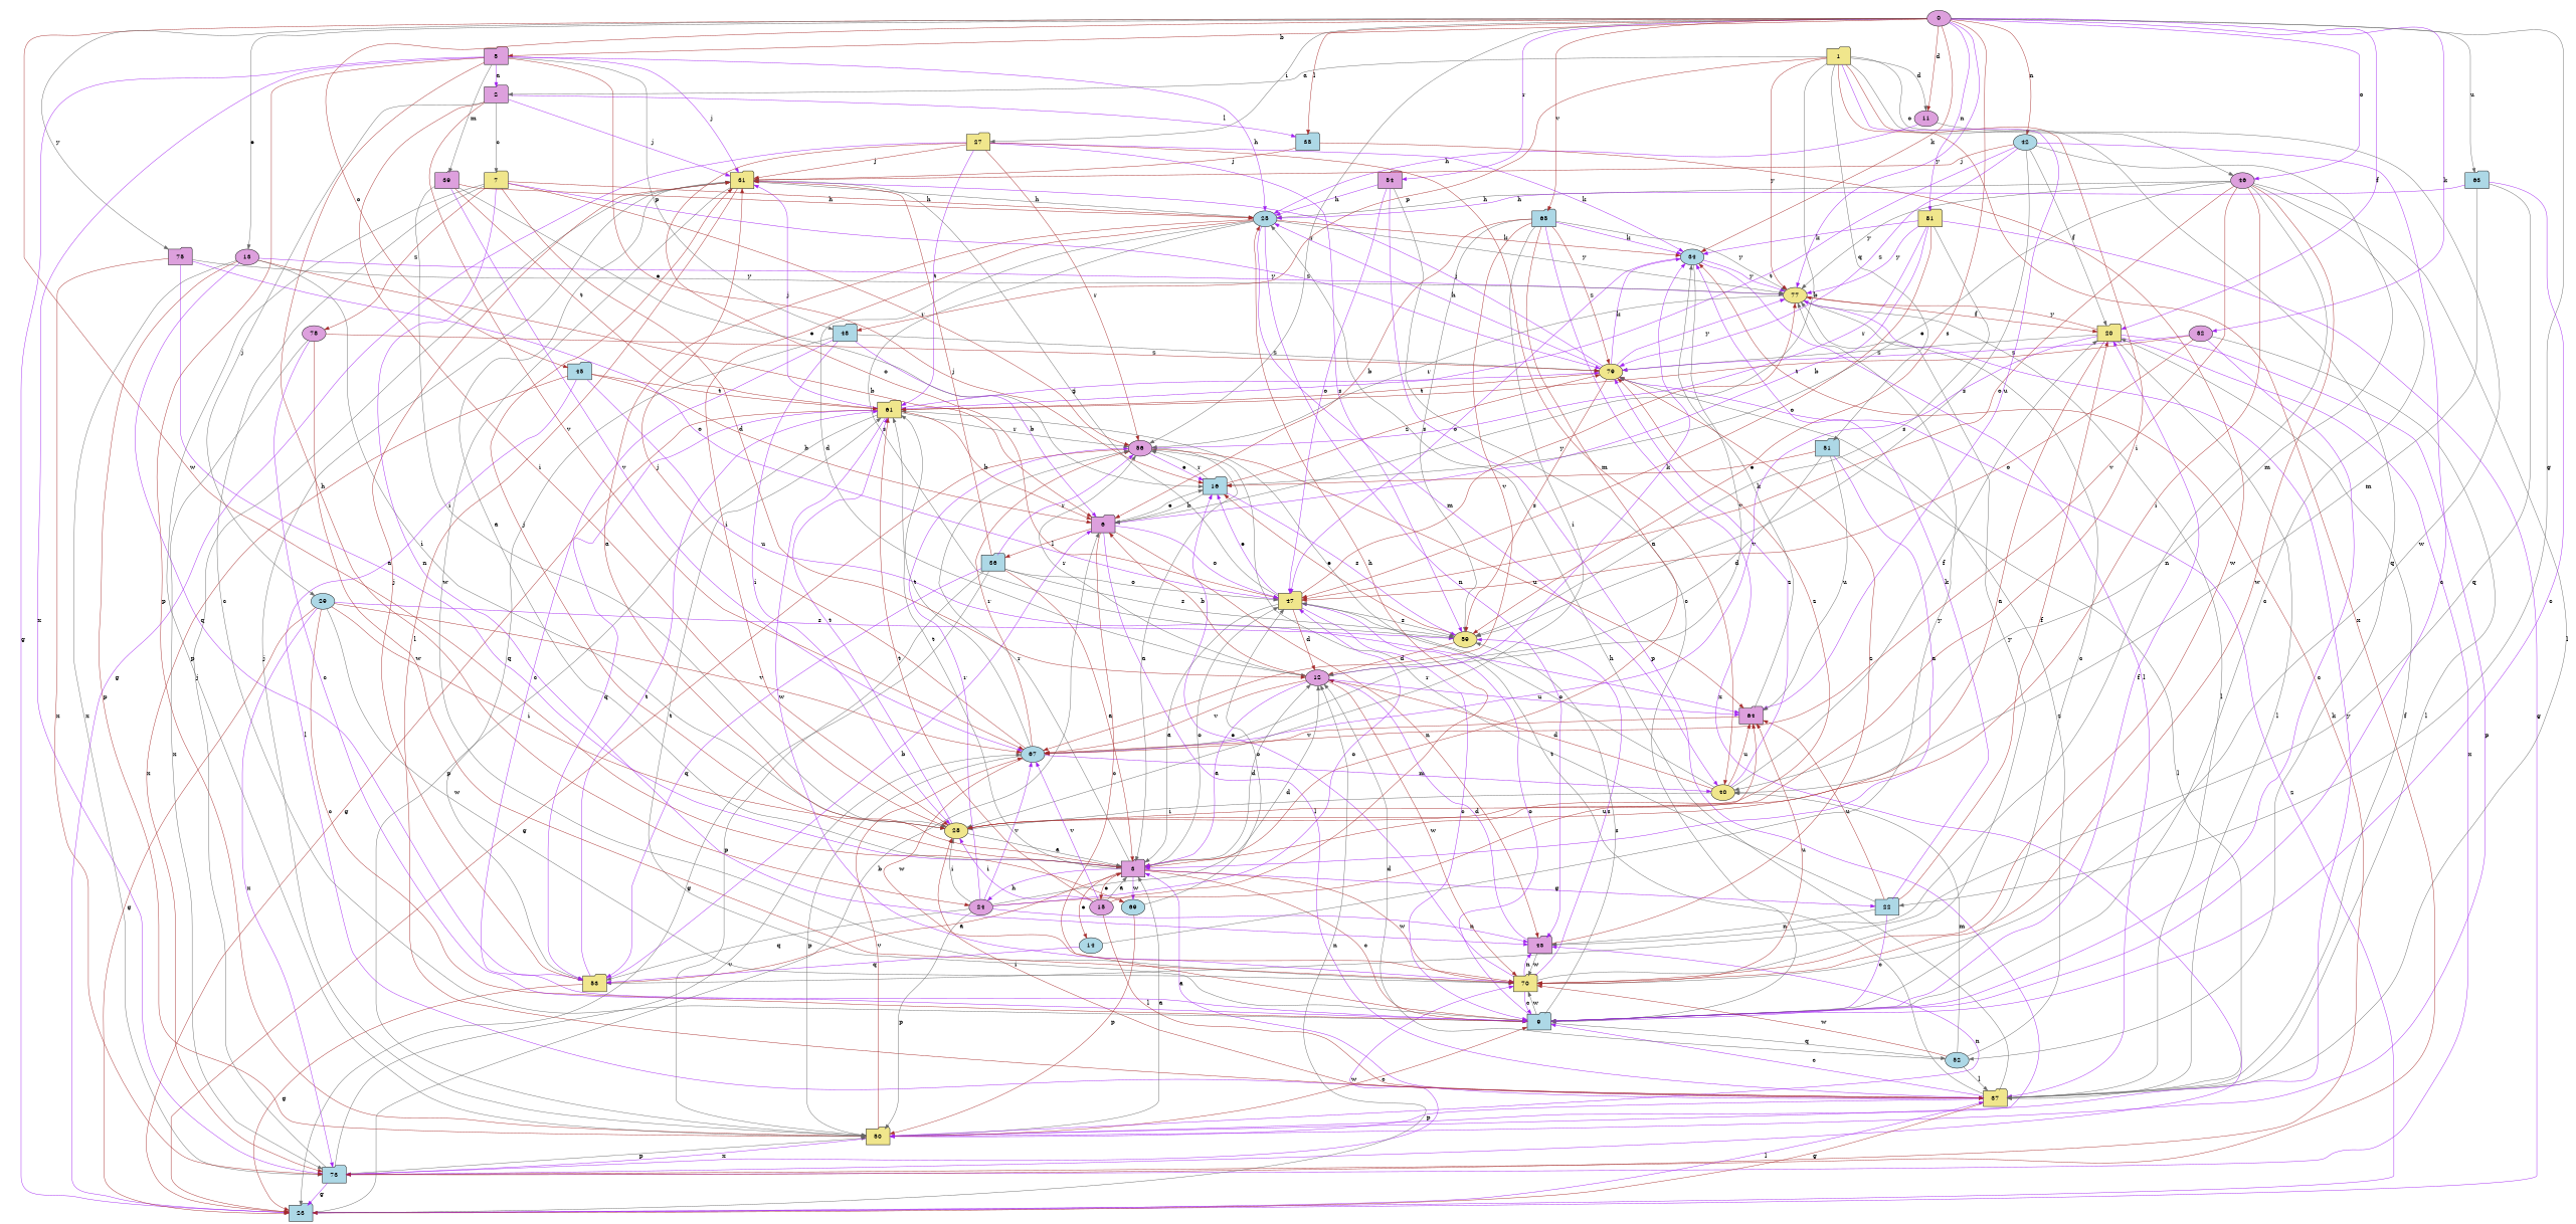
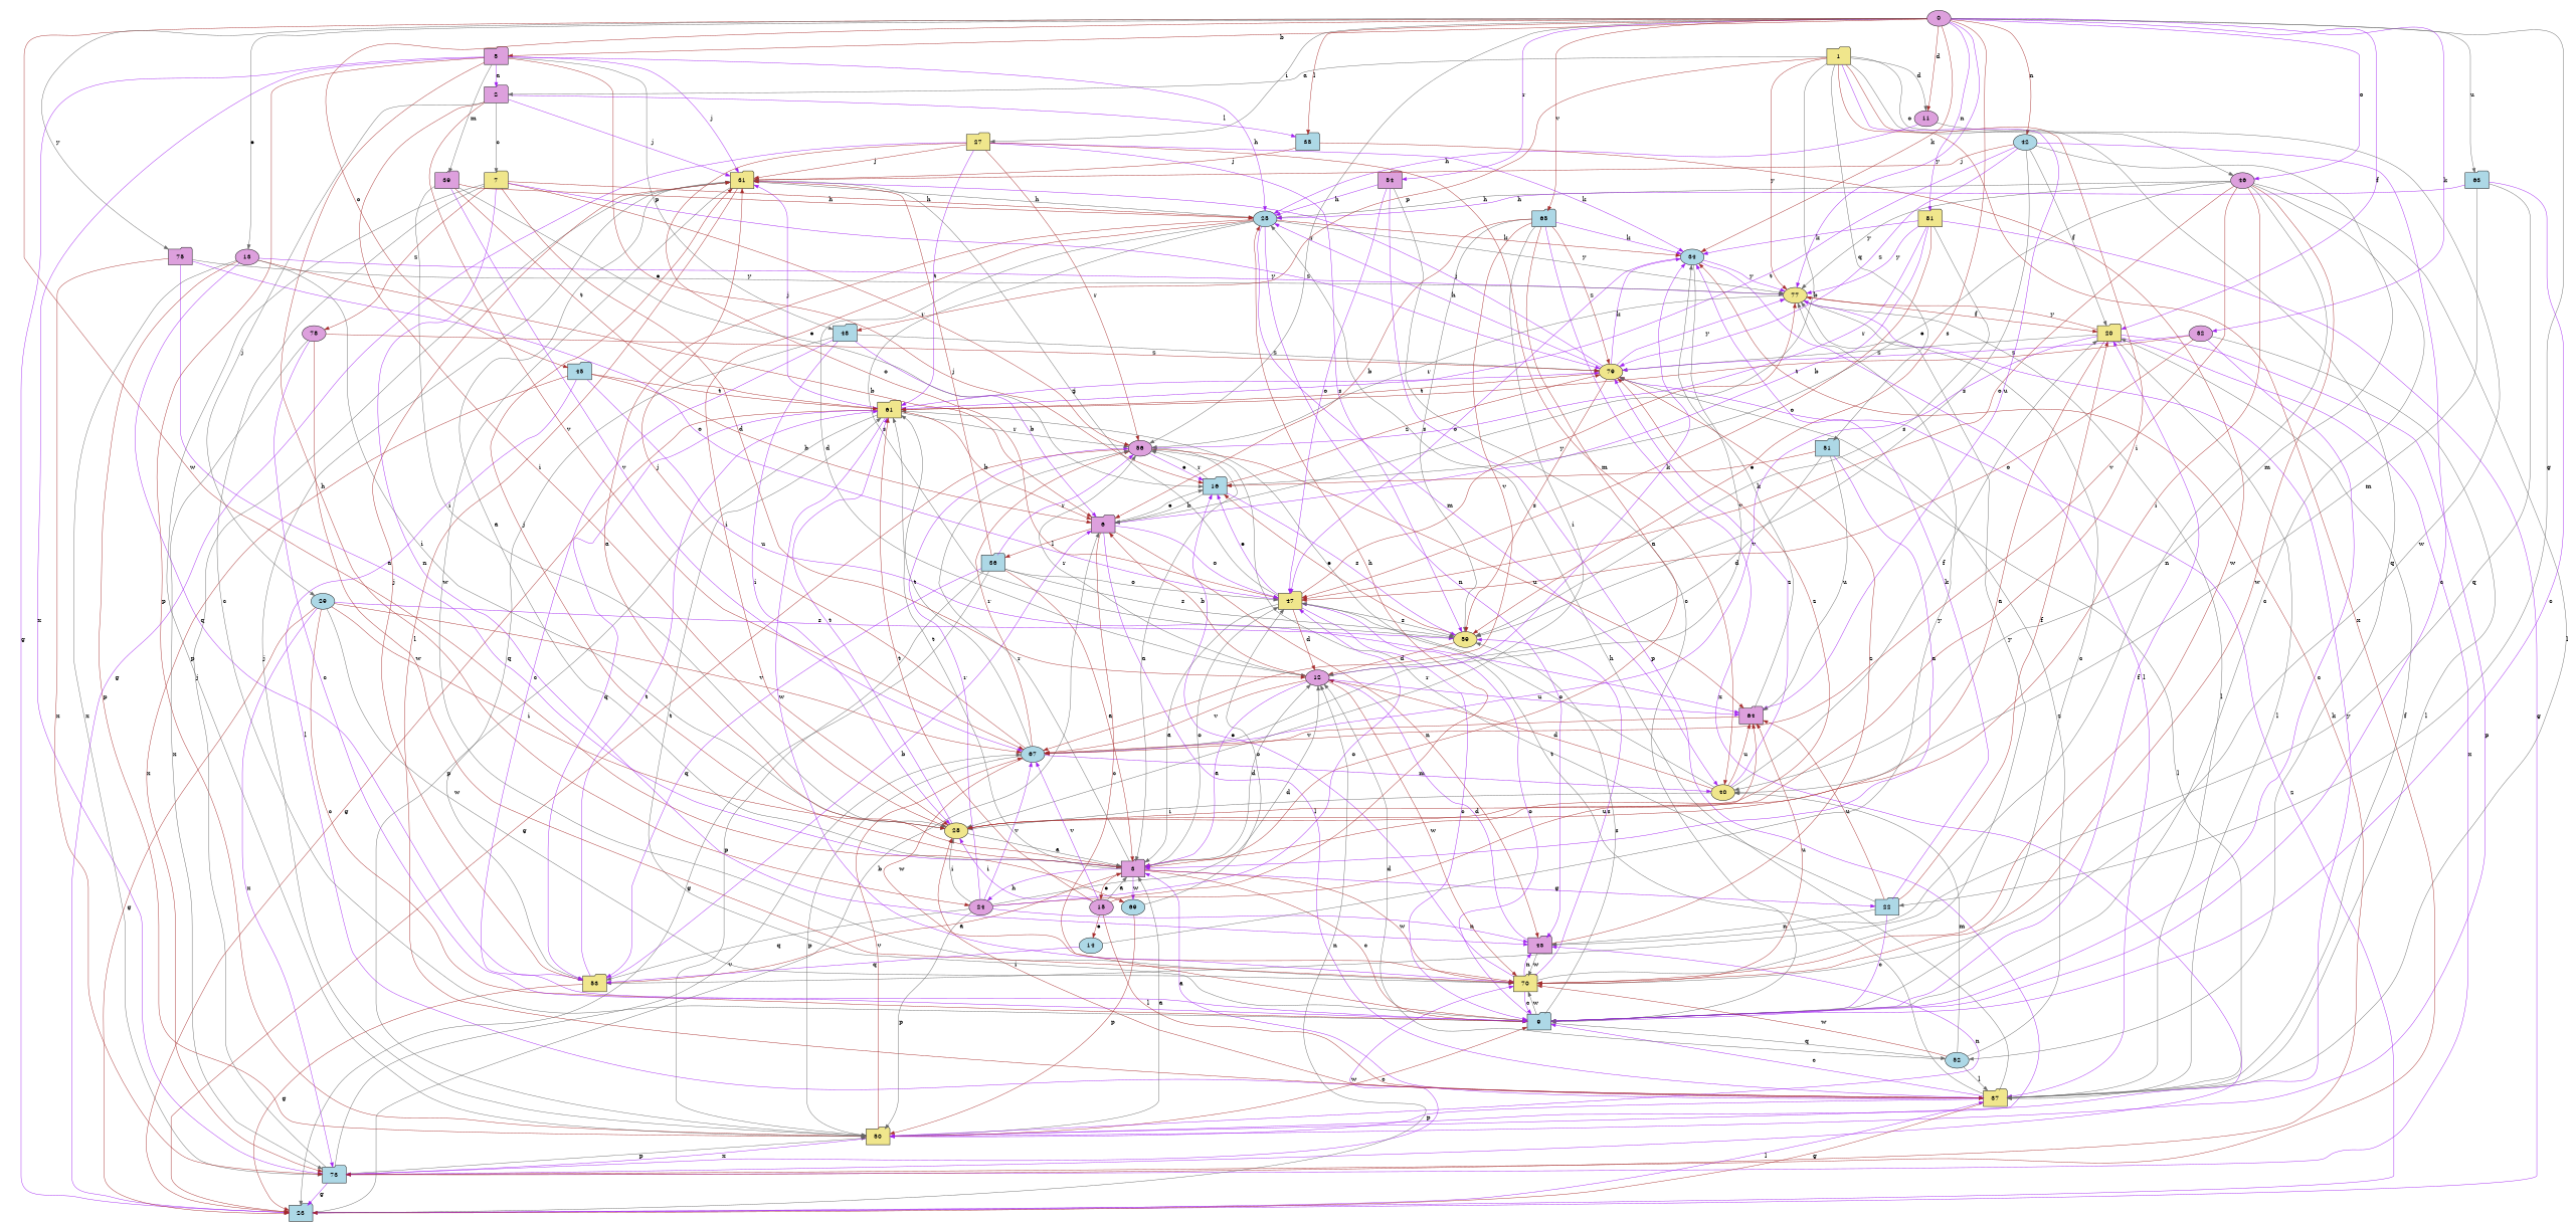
  strict digraph {
    node [fillcolor=lightblue shape=folder style=filled]
    edge [color=gray40]
    0 [fillcolor=plum shape=ellipse]
    5 [fillcolor=plum]
    11 [fillcolor=plum shape=ellipse]
    13 [fillcolor=plum shape=ellipse]
    20 [fillcolor=khaki]
    22
    27 [fillcolor=khaki]
    32 [fillcolor=plum shape=ellipse]
    34 [shape=ellipse]
    35
    n11 [fillcolor=khaki label=81]
    42 [shape=ellipse]
    45
    46 [fillcolor=plum shape=ellipse]
    54 [fillcolor=plum]
    56 [fillcolor=plum shape=ellipse]
    59 [fillcolor=khaki shape=ellipse]
    63
    65
    69 [shape=ellipse]
    75 [fillcolor=plum]
    77 [fillcolor=khaki shape=ellipse]
    2 [fillcolor=plum]
    48
    73
    31 [fillcolor=khaki]
    24 [fillcolor=plum shape=ellipse]
    16
    23
    25 [shape=ellipse]
    39 [fillcolor=plum]
    50 [fillcolor=khaki]
    70 [fillcolor=khaki]
    6 [fillcolor=plum]
    28 [fillcolor=khaki shape=ellipse]
    53 [fillcolor=khaki]
    67 [shape=ellipse]
    3 [fillcolor=plum]
    37 [fillcolor=khaki]
    79 [fillcolor=khaki shape=ellipse]
    64 [fillcolor=plum]
    9
    43 [fillcolor=plum]
    47 [fillcolor=khaki]
    61 [fillcolor=khaki]
    40 [fillcolor=khaki shape=ellipse]
    12 [fillcolor=plum shape=ellipse]
    1 [fillcolor=khaki]
    51
    52 [shape=ellipse]
    7 [fillcolor=khaki]
    29 [shape=ellipse]
    36
    78 [fillcolor=plum shape=ellipse]
    14 [shape=ellipse]
    15 [fillcolor=plum shape=ellipse]
    0 -> 5 [color=brown label=b]
    0 -> 11 [color=brown label=d]
    0 -> 13 [label=e]
    0 -> 20 [color=purple label=f]
    0 -> 22 [label=g]
    0 -> 27 [label=i]
    0 -> 32 [color=purple label=k]
    0 -> 34 [color=brown label=k]
    0 -> 35 [color=brown label=l]
    0 -> n11 [color=purple label=n]
    0 -> 42 [color=brown label=n]
    0 -> 45 [color=brown label=o]
    0 -> 46 [color=purple label=o]
    0 -> 54 [color=purple label=r]
    0 -> 56 [label=r]
    0 -> 59 [color=brown label=s]
    0 -> 63 [label=u]
    0 -> 65 [color=brown label=v]
    0 -> 69 [color=brown label=w]
    0 -> 75 [label=y]
    0 -> 77 [color=purple label=y]
    5 -> 2 [color=purple label=a]
    5 -> 48 [label=p]
    5 -> 73 [color=purple label=x]
    5 -> 31 [color=purple label=j]
    5 -> 24 [color=brown label=h]
    5 -> 16 [color=brown label=e]
    5 -> 23 [color=purple label=g]
    5 -> 25 [color=purple label=h]
    5 -> 39 [label=m]
    5 -> 50 [color=brown label=p]
    11 -> 25 [color=purple label=h]
    11 -> 70 [label=w]
    13 -> 77 [color=purple label=y]
    13 -> 73 [label=x]
    13 -> 50 [color=brown label=p]
    13 -> 6 [color=brown label=b]
    13 -> 28 [label=i]
    13 -> 53 [color=purple label=q]
    20 -> 77 [color=brown label=y]
    20 -> 73 [color=purple label=x]
    20 -> 50 [color=purple label=p]
    20 -> 67 [color=purple label=v]
    20 -> 3 [color=brown label=a]
    20 -> 37 [label=l]
    20 -> 79 [label=z]
    22 -> 20 [color=brown label=f]
    22 -> 34 [color=purple label=k]
    22 -> 56 [label=r]
    22 -> 64 [color=brown label=u]
    22 -> 9 [color=purple label=c]
    22 -> 43 [label=n]
    27 -> 34 [color=purple label=k]
    27 -> 56 [color=brown label=r]
    27 -> 59 [color=purple label=s]
    27 -> 31 [color=brown label=j]
    27 -> 23 [color=purple label=g]
    27 -> 47 [color=brown label=o]
    27 -> 61 [color=purple label=t]
    27 -> 40 [color=brown label=m]
    32 -> 37 [label=l]
    32 -> 79 [color=purple label=z]
    32 -> 9 [color=purple label=c]
    32 -> 47 [color=brown label=o]
    32 -> 61 [color=brown label=t]
    34 -> 77 [color=purple label=y]
    34 -> 67 [label=v]
    34 -> 37 [color=purple label=l]
    34 -> 47 [color=purple label=o]
    35 -> 31 [color=brown label=j]
    35 -> 70 [color=brown label=w]
    n11 -> 34 [color=purple label=k]
    n11 -> 56 [color=purple label=r]
    n11 -> 59 [label=s]
    n11 -> 77 [color=purple label=y]
    n11 -> 23 [color=purple label=g]
    n11 -> 6 [color=purple label=b]
    n11 -> 47 [color=brown label=o]
    42 -> 20 [label=f]
    42 -> 59 [label=s]
    42 -> 31 [color=brown label=j]
    42 -> 79 [color=purple label=z]
    42 -> 9 [color=purple label=c]
    42 -> 61 [color=purple label=t]
    42 -> 40 [label=m]
    45 -> 73 [color=brown label=x]
    45 -> 6 [color=brown label=b]
    45 -> 37 [color=purple label=l]
    45 -> 64 [color=purple label=u]
    45 -> 61 [color=brown label=t]
    46 -> 77 [label=y]
    46 -> 16 [label=e]
    46 -> 25 [label=h]
    46 -> 70 [color=brown label=w]
    46 -> 28 [color=brown label=i]
    46 -> 67 [color=brown label=v]
    46 -> 37 [label=l]
    46 -> 9 [label=c]
    46 -> 43 [label=n]
    46 -> 47 [color=brown label=o]
    54 -> 25 [color=purple label=h]
    54 -> 50 [color=purple label=p]
    54 -> 9 [label=c]
    54 -> 47 [color=purple label=o]
    56 -> 16 [color=purple label=e]
    56 -> 23 [color=brown label=g]
    56 -> 3 [label=a]
    56 -> 64 [color=brown label=u]
    59 -> 16 [color=brown label=e]
    59 -> 12 [color=brown label=d]
    63 -> 25 [color=purple label=h]
    63 -> 53 [label=q]
    63 -> 9 [color=purple label=c]
    63 -> 40 [label=m]
    65 -> 34 [color=purple label=k]
    65 -> 59 [label=s]
-   65 -> 77 [label=y]
    65 -> 73 [color=purple label=x]
    65 -> 6 [color=brown label=b]
    65 -> 28 [label=i]
    65 -> 67 [color=brown label=v]
    65 -> 3 [color=brown label=a]
    65 -> 79 [color=brown label=z]
    69 -> 50 [color=brown label=p]
    69 -> 47 [label=o]
    75 -> 77 [label=y]
    75 -> 73 [color=brown label=x]
    75 -> 3 [color=purple label=a]
    75 -> 47 [color=purple label=o]
    77 -> 20 [color=brown label=f]
    77 -> 56 [label=r]
    77 -> 37 [label=l]
    77 -> 9 [label=c]
    2 -> 35 [color=purple label=l]
    2 -> 31 [color=purple label=j]
    2 -> 28 [color=brown label=i]
    2 -> 67 [color=brown label=v]
    2 -> 7 [label=c]
    2 -> 29 [label=j]
    48 -> 6 [color=purple label=b]
    48 -> 28 [color=purple label=i]
    48 -> 53 [label=q]
    48 -> 79 [label=z]
    48 -> 9 [color=purple label=c]
    73 -> 34 [color=brown label=k]
    73 -> 31 [label=j]
    73 -> 23 [color=purple label=g]
    73 -> 50 [label=p]
    73 -> 70 [color=purple label=w]
    73 -> 67 [label=v]
    31 -> 25 [label=h]
    31 -> 70 [label=w]
    31 -> 3 [label=a]
    31 -> 37 [color=brown label=l]
    24 -> 56 [color=purple label=r]
    24 -> 50 [label=p]
    24 -> 28 [label=i]
    24 -> 53 [label=q]
    24 -> 67 [color=purple label=v]
    24 -> 64 [color=brown label=u]
    24 -> 43 [color=purple label=n]
    24 -> 47 [color=purple label=o]
    24 -> 12 [label=d]
    16 -> 56 [label=r]
    16 -> 59 [color=purple label=s]
    16 -> 6 [label=b]
    16 -> 79 [color=brown label=z]
    23 -> 6 [label=b]
    23 -> 37 [color=purple label=l]
    23 -> 79 [color=purple label=z]
    23 -> 12 [label=n]
    25 -> 34 [color=brown label=k]
    25 -> 59 [label=s]
    25 -> 77 [label=y]
    25 -> 28 [color=brown label=i]
    25 -> 3 [color=brown label=a]
    25 -> 43 [color=purple label=n]
    25 -> 40 [color=purple label=m]
    25 -> 12 [label=d]
    39 -> 16 [label=e]
    39 -> 25 [color=brown label=h]
    39 -> 28 [label=i]
    39 -> 67 [color=purple label=v]
    39 -> 61 [color=brown label=t]
    50 -> 77 [color=purple label=y]
    50 -> 73 [color=purple label=x]
    50 -> 31 [label=j]
    50 -> 67 [color=brown label=v]
    50 -> 3 [label=a]
    50 -> 9 [color=brown label=c]
    50 -> 43 [color=purple label=n]
    70 -> 59 [color=purple label=s]
    70 -> 77 [label=y]
    70 -> 16 [color=purple label=e]
    70 -> 64 [color=brown label=u]
    70 -> 9 [color=purple label=c]
    70 -> 43 [color=purple label=n]
    6 -> 16 [label=e]
    6 -> 37 [color=purple label=l]
    6 -> 9 [color=brown label=c]
    6 -> 43 [color=brown label=n]
    6 -> 47 [color=purple label=o]
    6 -> 36 [color=brown label=l]
    28 -> 3 [label=a]
    28 -> 79 [color=brown label=z]
    28 -> 61 [color=purple label=t]
    53 -> 31 [color=brown label=j]
    53 -> 23 [color=brown label=g]
    53 -> 6 [color=purple label=b]
    53 -> 3 [color=brown label=a]
    53 -> 61 [color=purple label=t]
    67 -> 56 [color=brown label=r]
    67 -> 31 [color=brown label=j]
    67 -> 50 [label=p]
    67 -> 70 [color=brown label=w]
    67 -> 61 [label=t]
    67 -> 40 [color=purple label=m]
    3 -> 22 [color=purple label=g]
    3 -> 56 [label=r]
    3 -> 69 [color=purple label=w]
    3 -> 31 [color=brown label=j]
    3 -> 24 [color=purple label=h]
    3 -> 70 [color=brown label=w]
    3 -> 9 [color=brown label=c]
    3 -> 47 [label=o]
    3 -> 61 [label=t]
    3 -> 12 [label=d]
-   3 -> 14 [color=brown label=e]
+   15 -> 14 [color=brown label=e]
    3 -> 15 [color=brown label=e]
    37 -> 20 [label=f]
    37 -> 23 [color=brown label=g]
    37 -> 25 [label=h]
    37 -> 50 [color=purple label=p]
    37 -> 28 [color=brown label=i]
    37 -> 3 [color=purple label=a]
    37 -> 9 [color=purple label=c]
    37 -> 61 [label=t]
    79 -> 34 [color=purple label=k]
    79 -> 59 [color=brown label=s]
    79 -> 77 [color=purple label=y]
    79 -> 31 [color=purple label=j]
    79 -> 25 [color=purple label=h]
    79 -> 61 [color=brown label=t]
    64 -> 34 [label=k]
    64 -> 67 [color=brown label=v]
    9 -> 20 [color=purple label=f]
    9 -> 59 [label=s]
    9 -> 70 [label=w]
    9 -> 47 [color=purple label=o]
    9 -> 61 [label=t]
    9 -> 52 [label=q]
    43 -> 70 [label=w]
    43 -> 79 [color=brown label=z]
    43 -> 12 [color=purple label=d]
    47 -> 59 [label=s]
    47 -> 77 [color=brown label=y]
    47 -> 31 [label=j]
    47 -> 16 [color=purple label=e]
    47 -> 3 [label=a]
    47 -> 9 [color=purple label=c]
    47 -> 12 [color=brown label=d]
    61 -> 56 [label=r]
    61 -> 31 [color=purple label=j]
    61 -> 23 [color=brown label=g]
    61 -> 50 [label=p]
    61 -> 70 [color=purple label=w]
    61 -> 6 [color=brown label=b]
    61 -> 53 [color=purple label=q]
    61 -> 79 [color=purple label=z]
    40 -> 20 [label=f]
    40 -> 28 [label=i]
    40 -> 79 [color=purple label=z]
    40 -> 64 [color=brown label=u]
    40 -> 47 [label=o]
    40 -> 12 [color=brown label=d]
    12 -> 34 [color=purple label=k]
    12 -> 56 [label=r]
    12 -> 70 [color=brown label=w]
    12 -> 6 [color=brown label=b]
    12 -> 67 [color=brown label=v]
    12 -> 3 [color=purple label=a]
    12 -> 64 [color=purple label=u]
    1 -> 11 [label=d]
    1 -> 46 [label=o]
    1 -> 77 [color=brown label=y]
    1 -> 2 [label=a]
    1 -> 48 [color=brown label=p]
    1 -> 73 [color=brown label=x]
    1 -> 6 [label=b]
    1 -> 28 [color=brown label=i]
    1 -> 64 [color=purple label=u]
    1 -> 51 [label=q]
    1 -> 52 [label=q]
    51 -> 16 [color=brown label=e]
    51 -> 3 [color=purple label=a]
    51 -> 37 [label=l]
    51 -> 64 [label=u]
    51 -> 12 [label=d]
    52 -> 70 [color=brown label=w]
    52 -> 37 [label=l]
    52 -> 79 [label=z]
    52 -> 40 [label=m]
    52 -> 12 [label=d]
    7 -> 56 [color=brown label=r]
    7 -> 25 [color=brown label=h]
    7 -> 50 [label=p]
    7 -> 79 [color=purple label=z]
    7 -> 9 [label=c]
    7 -> 43 [color=purple label=n]
    7 -> 12 [color=brown label=d]
    7 -> 78 [color=brown label=z]
    29 -> 59 [color=purple label=s]
    29 -> 73 [color=purple label=x]
    29 -> 23 [color=brown label=g]
    29 -> 70 [label=w]
    29 -> 28 [color=brown label=i]
    29 -> 67 [color=brown label=v]
    29 -> 9 [color=brown label=c]
    36 -> 56 [color=purple label=r]
    36 -> 59 [label=s]
    36 -> 31 [color=brown label=j]
    36 -> 23 [label=g]
    36 -> 50 [label=p]
    36 -> 53 [color=purple label=q]
    36 -> 3 [color=brown label=a]
    36 -> 47 [label=o]
    78 -> 73 [label=x]
    78 -> 70 [color=brown label=w]
    78 -> 79 [color=brown label=z]
    78 -> 9 [color=purple label=c]
    14 -> 77 [label=y]
    14 -> 53 [color=purple label=q]
    15 -> 25 [color=brown label=h]
    15 -> 28 [color=purple label=i]
    15 -> 67 [color=purple label=v]
    15 -> 3 [label=a]
    15 -> 37 [color=brown label=l]
    15 -> 61 [color=brown label=t]
  }
